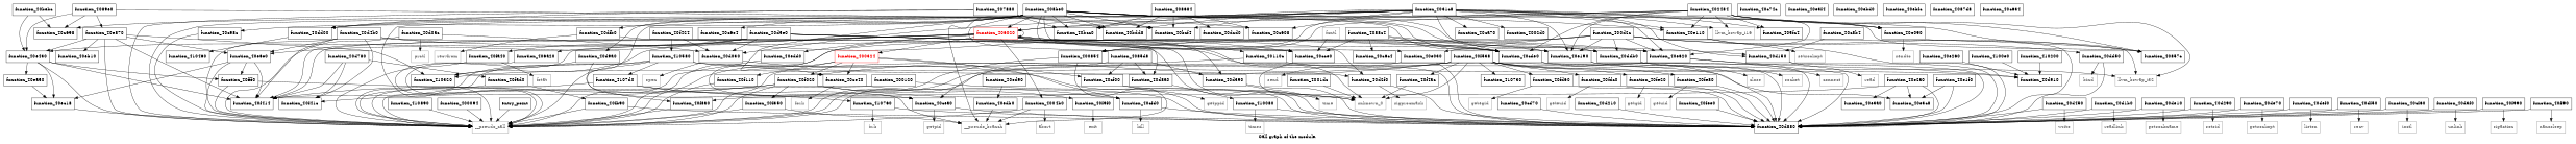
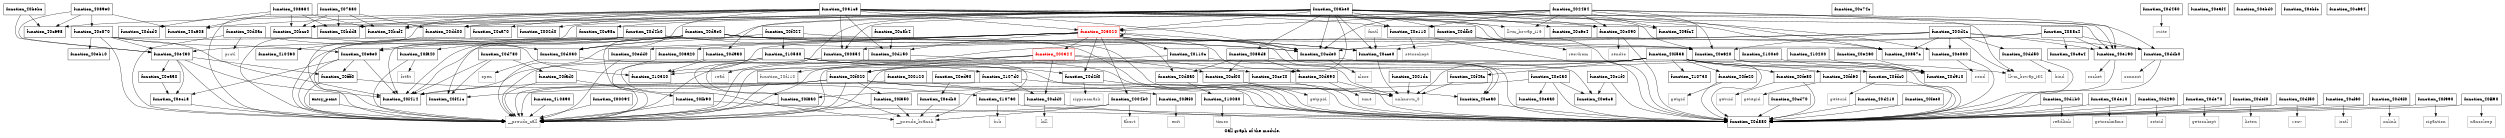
  digraph {
    label="Call graph of the module."
    node [shape=record]
    n1 [label="{function_40c8b4}"]
    n2 [label="{function_40d150}"]
    n3 [label="{function_40d880}"]
    n4 [color=gray50 fontcolor=gray50 label="{read}"]
    n5 [label="{function_40d4b0}"]
    n6 [label="{function_40cde0}"]
    n7 [label="{function_40e6e0}"]
    n8 [label="{function_40f414}"]
    n9 [label="{function_40f41c}"]
    n10 [color=gray50 fontcolor=gray50 label="{__pseudo_call}"]
    n11 [color=gray50 fontcolor=gray50 label="{close}"]
    n12 [label="{function_40ec18}"]
    n13 [label="{function_40fff0}"]
    n14 [label="{function_40c98c}"]
    n15 [label="{function_40e2a0}"]
    n16 [label="{function_40e3a0}"]
    n17 [label="{function_40e3c8}"]
    n18 [label="{function_40f8a0}"]
    n19 [label="{function_40ca70}"]
    n20 [label="{function_40cce0}"]
    n21 [color=gray50 fontcolor=gray50 label="{unknown_0}"]
    n22 [color=gray50 fontcolor=gray50 label="{fcntl}"]
    n23 [label="{function_40cd70}"]
    n24 [label="{function_40c6e4}"]
    n25 [label="{function_40c74c}"]
    n26 [label="{function_40d450}"]
    n27 [color=gray50 fontcolor=gray50 label="{write}"]
    n28 [label="{function_40dfb0}"]
    n29 [color=gray50 fontcolor=gray50 label="{recvfrom}"]
    n30 [label="{function_40d0ac}"]
    n31 [label="{function_40d030}"]
    n32 [color=gray50 fontcolor=gray50 label="{prctl}"]
    n33 [color=gray50 fontcolor=gray50 label="{open}"]
    n34 [label="{function_40e190}"]
    n35 [color=gray50 fontcolor=gray50 label="{socket}"]
    n36 [label="{function_40ce40}"]
-   n37 [color=gray50 fontcolor=gray50 label="{fork}"]
    n38 [label="{function_40d5e0}"]
    n39 [label="{function_40e430}"]
    n40 [label="{function_40e620}"]
    n41 [label="{function_40fa40}"]
    n42 [label="{function_40ea50}"]
    n43 [label="{function_40d910}"]
    n44 [color=gray50 fontcolor=gray50 label="{fstat}"]
    n45 [label="{function_40e030}"]
    n46 [color=gray50 fontcolor=gray50 label="{send}"]
    n47 [label="{function_40d780}"]
    n48 [label="{function_40fad0}"]
    n49 [label="{function_40fb90}"]
    n50 [label="{function_40dd50}"]
    n51 [color=gray50 fontcolor=gray50 label="{bind}"]
    n52 [label="{function_40cea0}"]
-   n53 [color=gray50 fontcolor=gray50 label="{getpid}"]
    n54 [label="{function_40d1b0}"]
    n55 [color=gray50 fontcolor=gray50 label="{readlink}"]
    n56 [label="{function_40ddb0}"]
    n57 [color=gray50 fontcolor=gray50 label="{connect}"]
    n58 [label="{function_40d8a0}"]
    n59 [label="{function_410080}"]
    n60 [color=gray50 fontcolor=gray50 label="{times}"]
    n61 [label="{function_40e090}"]
    n62 [color=gray50 fontcolor=gray50 label="{sendto}"]
    n63 [label="{function_40d210}"]
    n64 [label="{function_40de10}"]
    n65 [color=gray50 fontcolor=gray50 label="{getsockname}"]
    n66 [label="{function_40e1f0}"]
    n67 [label="{function_40d290}"]
    n68 [color=gray50 fontcolor=gray50 label="{setsid}"]
    n69 [label="{function_40de70}"]
    n70 [color=gray50 fontcolor=gray50 label="{getsockopt}"]
    n71 [label="{function_40d9a0}"]
    n72 [label="{function_410320}"]
    n73 [color=gray50 fontcolor=gray50 label="{__pseudo_branch}"]
    n74 [label="{function_40cf00}"]
    n75 [color=gray50 fontcolor=gray50 label="{getppid}"]
    n76 [label="{function_40d2f0}"]
    n77 [color=gray50 fontcolor=gray50 label="{sigprocmask}"]
    n78 [label="{function_40def0}"]
    n79 [color=gray50 fontcolor=gray50 label="{listen}"]
    n80 [label="{function_40d390}"]
    n81 [color=gray50 fontcolor=gray50 label="{time}"]
    n82 [label="{function_40df50}"]
    n83 [color=gray50 fontcolor=gray50 label="{recv}"]
    n84 [label="{function_40cf60}"]
    n85 [color=gray50 fontcolor=gray50 label="{ioctl}"]
    n86 [label="{function_40d3f0}"]
    n87 [color=gray50 fontcolor=gray50 label="{unlink}"]
    n88 [label="{function_40cfd0}"]
    n89 [color=gray50 fontcolor=gray50 label="{kill}"]
    n90 [label="{function_40e260}"]
    n91 [label="{function_40e3f4}"]
    n92 [label="{function_40e110}"]
    n93 [color=gray50 fontcolor=gray50 label="{setsockopt}"]
    n94 [label="{function_40dcd0}"]
    n95 [label="{function_40dd00}"]
    n96 [label="{function_410460}"]
    n97 [label="{function_410760}"]
    n98 [label="{function_40ebd0}"]
    n99 [label="{function_40ebfc}"]
    n100 [label="{function_40ed90}"]
    n101 [label="{function_40edb0}"]
    n102 [label="{function_40edd0}"]
    n103 [label="{function_40e870}"]
    n104 [label="{function_40eb10}"]
    n105 [color=gray50 fontcolor=gray50 label="{geteuid}"]
    n106 [color=gray50 fontcolor=gray50 label="{getgid}"]
    n107 [color=gray50 fontcolor=gray50 label="{getuid}"]
    n108 [color=gray50 fontcolor=gray50 label="{nanosleep}"]
    n109 [color=gray50 fontcolor=gray50 label="{brk}"]
    n110 [color=gray50 fontcolor=gray50 label="{abort}"]
    n111 [color=gray50 fontcolor=gray50 label="{llvm_bswap_i32}"]
    n112 [color=gray50 fontcolor=gray50 label="{llvm_bswap_i16}"]
    n113 [label="{function_40f020}"]
    n114 [label="{function_40f350}"]
    n115 [label="{function_40f9f0}"]
    n116 [color=gray50 fontcolor=gray50 label="{exit}"]
-   n117 [label="{function_40f110}"]
+   n117 [label="{function_40f110}" fontcolor=gray50]
    n118 [label="{function_40f424}"]
    n119 [label="{function_410580}"]
    n120 [label="{function_4107d0}"]
    n121 [label="{function_40f4ac}"]
    n122 [label="{function_40f538}"]
    n123 [label="{function_40fd60}"]
    n124 [label="{function_40fdc0}"]
    n125 [label="{function_40fe20}"]
    n126 [label="{function_40fe80}"]
    n127 [label="{function_410730}"]
    n128 [color=gray50 fontcolor=gray50 label="{getegid}"]
    n129 [label="{function_40f990}"]
    n130 [color=gray50 fontcolor=gray50 label="{sigaction}"]
    n131 [label="{function_40fee0}"]
    n132 [label="{function_40ff90}"]
    n133 [label="{function_4100e0}"]
    n134 [label="{function_410200}"]
    n135 [label="{function_410890}"]
    n136 [label="{function_400094}"]
    n137 [label="{function_400120}"]
    n138 [label="{function_4001dc}"]
    n139 [label="{entry_point}"]
    n140 [label="{function_4002d0}"]
    n141 [color=red fontcolor=red label="{function_400324}"]
    n142 [label="{function_4004b0}"]
    n143 [label="{function_407880}"]
    n144 [label="{function_40bcc0}"]
    n145 [label="{function_40bcf4}"]
    n146 [label="{function_40bdd8}"]
    n147 [label="{function_400854}"]
    n148 [label="{function_400d2c}"]
    n149 [label="{function_40857c}"]
    n150 [label="{function_40110c}"]
    n151 [label="{function_402484}"]
    n152 [label="{function_405fc4}"]
    n153 [color=red fontcolor=red label="{function_406020}"]
    n154 [label="{function_406a20}"]
    n155 [label="{function_4031c8}"]
    n156 [label="{function_40c608}"]
    n157 [label="{function_40c698}"]
    n158 [label="{function_4085d8}"]
    n159 [label="{function_408684}"]
-   n160 [label="{function_4087d8}"]
    n161 [label="{function_4088c4}"]
    n162 [label="{function_40c6c4}"]
    n163 [label="{function_4089e0}"]
    n164 [label="{function_408be0}"]
    n165 [label="{function_40bebc}"]
    n166 [label="{function_40c634}"]
    n1 -> n2
    n2 -> n3
    n2 -> n4
    n5 -> n3
    n5 -> n6
    n5 -> n7
    n5 -> n8
    n5 -> n9
    n5 -> n10
    n6 -> n3
    n6 -> n11
    n7 -> n8
    n7 -> n10
    n7 -> n12
    n7 -> n13
    n12 -> n10
    n13 -> n10
    n13 -> n97
    n14 -> n10
    n15 -> n3
    n15 -> n16
    n15 -> n17
    n15 -> n18
    n18 -> n10
    n20 -> n21
    n22 -> n20
    n23 -> n3
-   n26 -> n3
    n26 -> n27
    n28 -> n3
    n28 -> n29
    n30 -> n10
    n30 -> n31
    n30 -> n32
    n31 -> n3
    n31 -> n33
    n34 -> n3
    n34 -> n35
    n36 -> n3
-   n36 -> n37
    n38 -> n3
    n38 -> n6
    n38 -> n7
    n38 -> n8
    n38 -> n20
    n38 -> n31
    n38 -> n39
    n38 -> n40
    n38 -> n41
    n39 -> n8
    n39 -> n10
    n39 -> n12
    n39 -> n13
    n39 -> n42
    n40 -> n3
    n40 -> n10
    n40 -> n43
    n41 -> n10
    n41 -> n44
    n42 -> n12
    n45 -> n3
    n45 -> n46
    n47 -> n8
    n47 -> n9
    n47 -> n48
    n48 -> n10
    n48 -> n49
    n49 -> n3
    n49 -> n10
    n50 -> n3
    n50 -> n51
    n52 -> n3
-   n52 -> n53
    n54 -> n3
    n54 -> n55
    n56 -> n3
    n56 -> n57
    n58 -> n59
    n59 -> n3
    n59 -> n60
    n61 -> n3
    n61 -> n62
    n63 -> n3
    n64 -> n3
    n64 -> n65
    n66 -> n3
    n66 -> n17
    n67 -> n3
    n67 -> n68
    n69 -> n3
    n69 -> n70
    n71 -> n72
    n71 -> n73
    n74 -> n3
    n74 -> n75
    n76 -> n3
    n76 -> n77
    n78 -> n3
    n78 -> n79
    n80 -> n3
    n80 -> n81
    n82 -> n3
    n82 -> n83
    n84 -> n3
    n84 -> n85
    n86 -> n3
    n86 -> n87
    n88 -> n3
    n88 -> n89
    n90 -> n43
    n92 -> n3
    n92 -> n93
    n95 -> n96
    n97 -> n3
    n97 -> n109
    n100 -> n101
    n101 -> n73
    n102 -> n10
    n103 -> n7
    n103 -> n8
    n103 -> n10
    n103 -> n39
    n103 -> n72
    n103 -> n104
    n113 -> n8
    n113 -> n9
    n113 -> n10
    n113 -> n21
    n113 -> n114
    n113 -> n115
    n114 -> n10
    n114 -> n73
    n115 -> n116
    n117 -> n10
    n118 -> n20
    n118 -> n31
    n118 -> n119
    n119 -> n8
    n119 -> n10
    n119 -> n17
    n119 -> n18
    n119 -> n76
    n119 -> n120
    n120 -> n10
    n120 -> n52
    n120 -> n88
    n121 -> n21
    n122 -> n3
    n122 -> n10
    n122 -> n21
    n122 -> n43
    n122 -> n72
    n122 -> n113
    n122 -> n121
    n122 -> n123
    n122 -> n124
    n122 -> n125
    n122 -> n126
    n122 -> n127
    n123 -> n3
    n123 -> n128
    n124 -> n3
    n124 -> n105
    n125 -> n3
    n125 -> n106
    n126 -> n3
    n126 -> n107
    n129 -> n3
    n129 -> n130
    n131 -> n3
    n132 -> n3
    n132 -> n108
    n133 -> n43
    n134 -> n43
    n135 -> n10
    n136 -> n10
    n137 -> n10
    n137 -> n21
    n138 -> n21
    n139 -> n10
    n141 -> n10
    n141 -> n36
    n141 -> n74
    n141 -> n88
    n141 -> n113
    n141 -> n117
    n142 -> n10
    n142 -> n73
    n142 -> n110
    n143 -> n10
    n143 -> n95
    n143 -> n144
    n143 -> n145
    n143 -> n146
    n147 -> n10
    n147 -> n73
    n148 -> n10
    n148 -> n34
    n148 -> n40
    n148 -> n45
    n148 -> n50
    n148 -> n56
    n148 -> n111
    n148 -> n147
    n148 -> n149
    n150 -> n10
    n150 -> n111
    n151 -> n6
    n151 -> n10
    n151 -> n34
    n151 -> n40
    n151 -> n61
    n151 -> n92
    n151 -> n111
    n151 -> n112
    n151 -> n147
    n151 -> n149
    n151 -> n152
    n151 -> n153
    n153 -> n2
    n153 -> n6
    n153 -> n8
    n153 -> n10
    n153 -> n21
    n153 -> n52
    n153 -> n58
    n153 -> n72
    n153 -> n76
    n153 -> n80
    n153 -> n102
    n153 -> n141
    n153 -> n142
    n153 -> n150
    n153 -> n153
    n153 -> n154
    n154 -> n10
    n155 -> n2
    n155 -> n6
    n155 -> n10
    n155 -> n19
    n155 -> n31
    n155 -> n34
    n155 -> n40
    n155 -> n61
    n155 -> n92
    n155 -> n95
    n155 -> n112
    n155 -> n140
    n155 -> n144
    n155 -> n145
    n155 -> n146
    n155 -> n147
    n155 -> n149
    n155 -> n152
    n155 -> n153
    n155 -> n156
    n155 -> n157
    n158 -> n52
    n158 -> n58
    n158 -> n74
    n158 -> n80
    n159 -> n94
    n159 -> n144
    n159 -> n145
    n159 -> n146
    n159 -> n156
    n161 -> n6
    n161 -> n20
    n161 -> n34
    n161 -> n56
    n161 -> n162
    n163 -> n39
    n163 -> n103
    n163 -> n156
    n163 -> n157
    n164 -> n6
    n164 -> n10
    n164 -> n14
    n164 -> n20
    n164 -> n24
    n164 -> n28
    n164 -> n34
    n164 -> n36
    n164 -> n40
    n164 -> n45
    n164 -> n56
    n164 -> n61
    n164 -> n71
    n164 -> n73
    n164 -> n92
    n164 -> n95
    n164 -> n144
    n164 -> n145
    n164 -> n146
    n164 -> n149
    n164 -> n153
    n164 -> n158
    n165 -> n39
    n165 -> n157
  }
